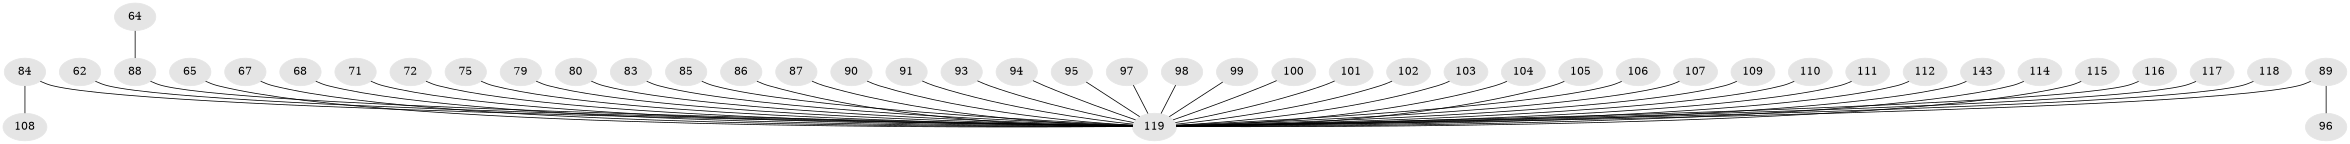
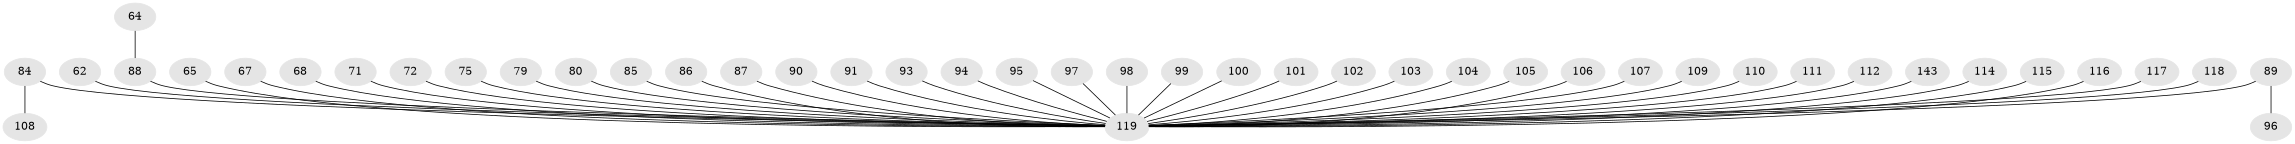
  graph {
    fontname="DejaVu Serif"
    node [color=gray90 fontname="DejaVu Serif" style=filled]
    edge [fontname="DejaVu Serif"]
    119 [super="+7+21+39+46+49+69+92+53+66+28+51+20+50+82+22+29+31+55+52+58+70+63+73+76+38+45+77+74+78+47+81+60"]
    62
    64 [super="+57"]
    88 [super="+54"]
    65 [super="+35"]
    67
    68
    71
    72
    75
    79
    80
-   83
    84
    108
    85
    86
    87
    89
    96
    90
    91
    93
    94 [super="+10+11+27+40"]
    95
    97
    98
    99
    100
    101
    102
    103
    104
    105
    106
    107
    109
    110
    111
    112
    n41 [label=143 super="+16"]
    114
    115
    116
    117
    118
    62 -- 119
    64 -- 88
    88 -- 119
    65 -- 119
    67 -- 119
    68 -- 119
    71 -- 119
    72 -- 119
    75 -- 119
    79 -- 119
    80 -- 119
-   83 -- 119
    84 -- 119
    84 -- 108
    85 -- 119
    86 -- 119
    87 -- 119
    89 -- 119
    89 -- 96
    90 -- 119
    91 -- 119
    93 -- 119
    94 -- 119
    95 -- 119
    97 -- 119
    98 -- 119
    99 -- 119
    100 -- 119
    101 -- 119
    102 -- 119
    103 -- 119
    104 -- 119
    105 -- 119
    106 -- 119
    107 -- 119
    109 -- 119
    110 -- 119
    111 -- 119
    112 -- 119
    n41 -- 119
    114 -- 119
    115 -- 119
    116 -- 119
    117 -- 119
    118 -- 119
  }
